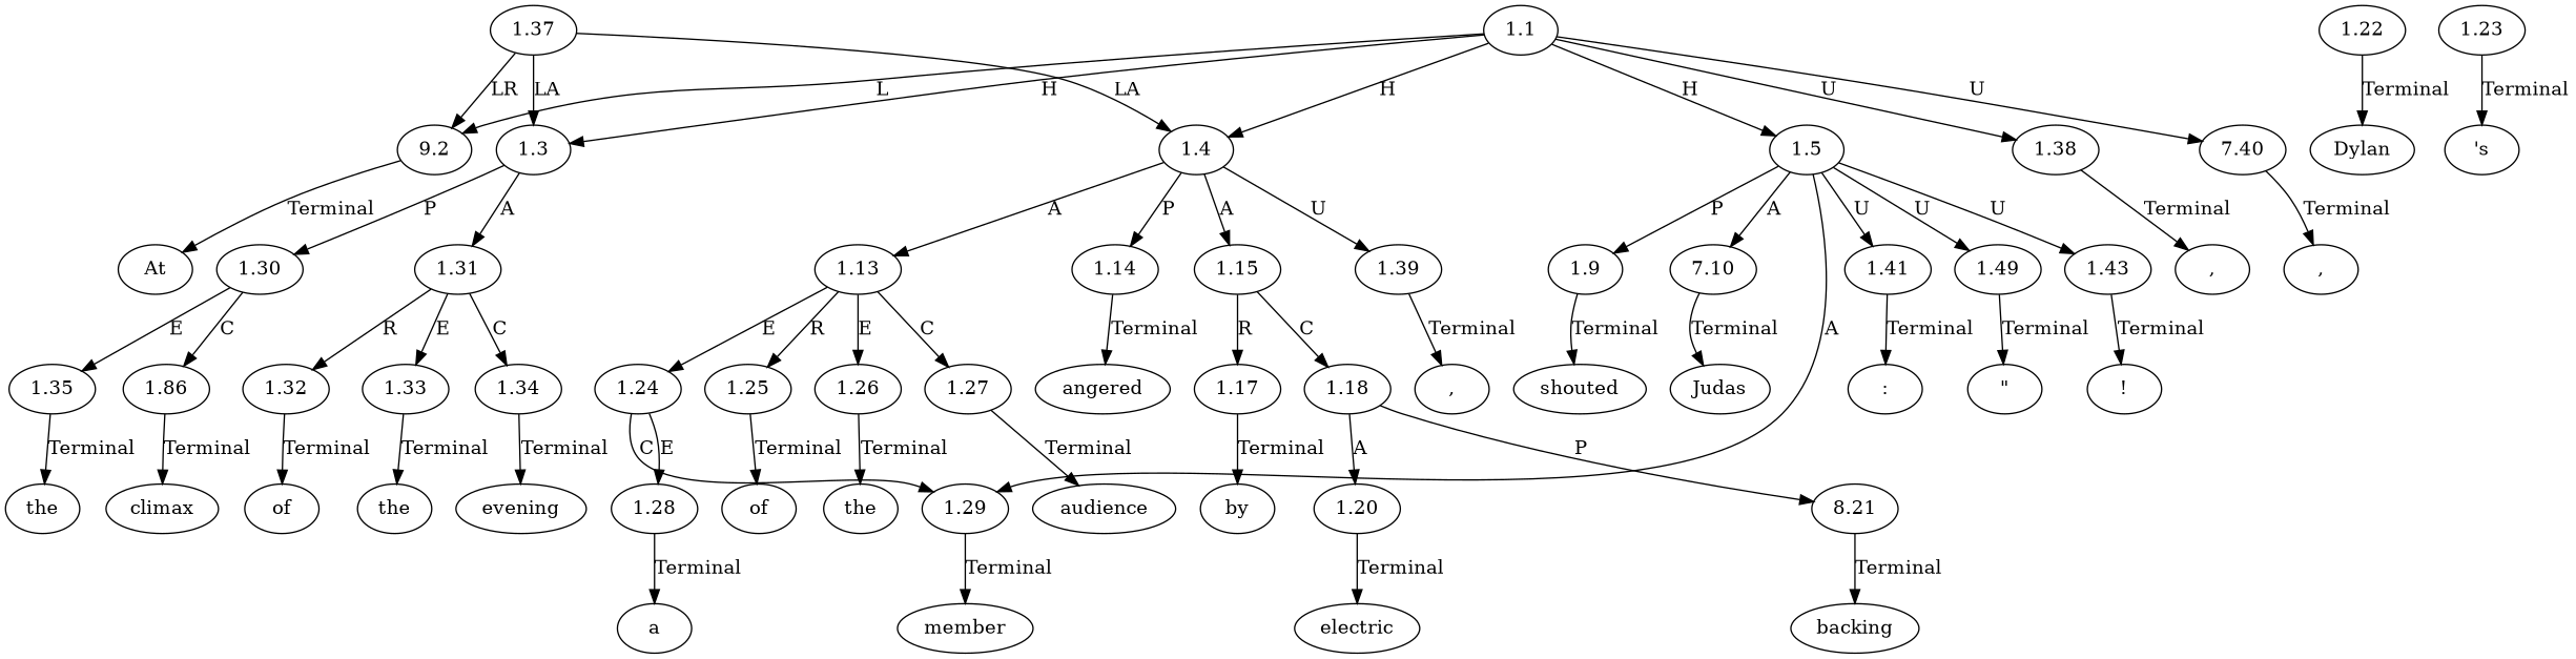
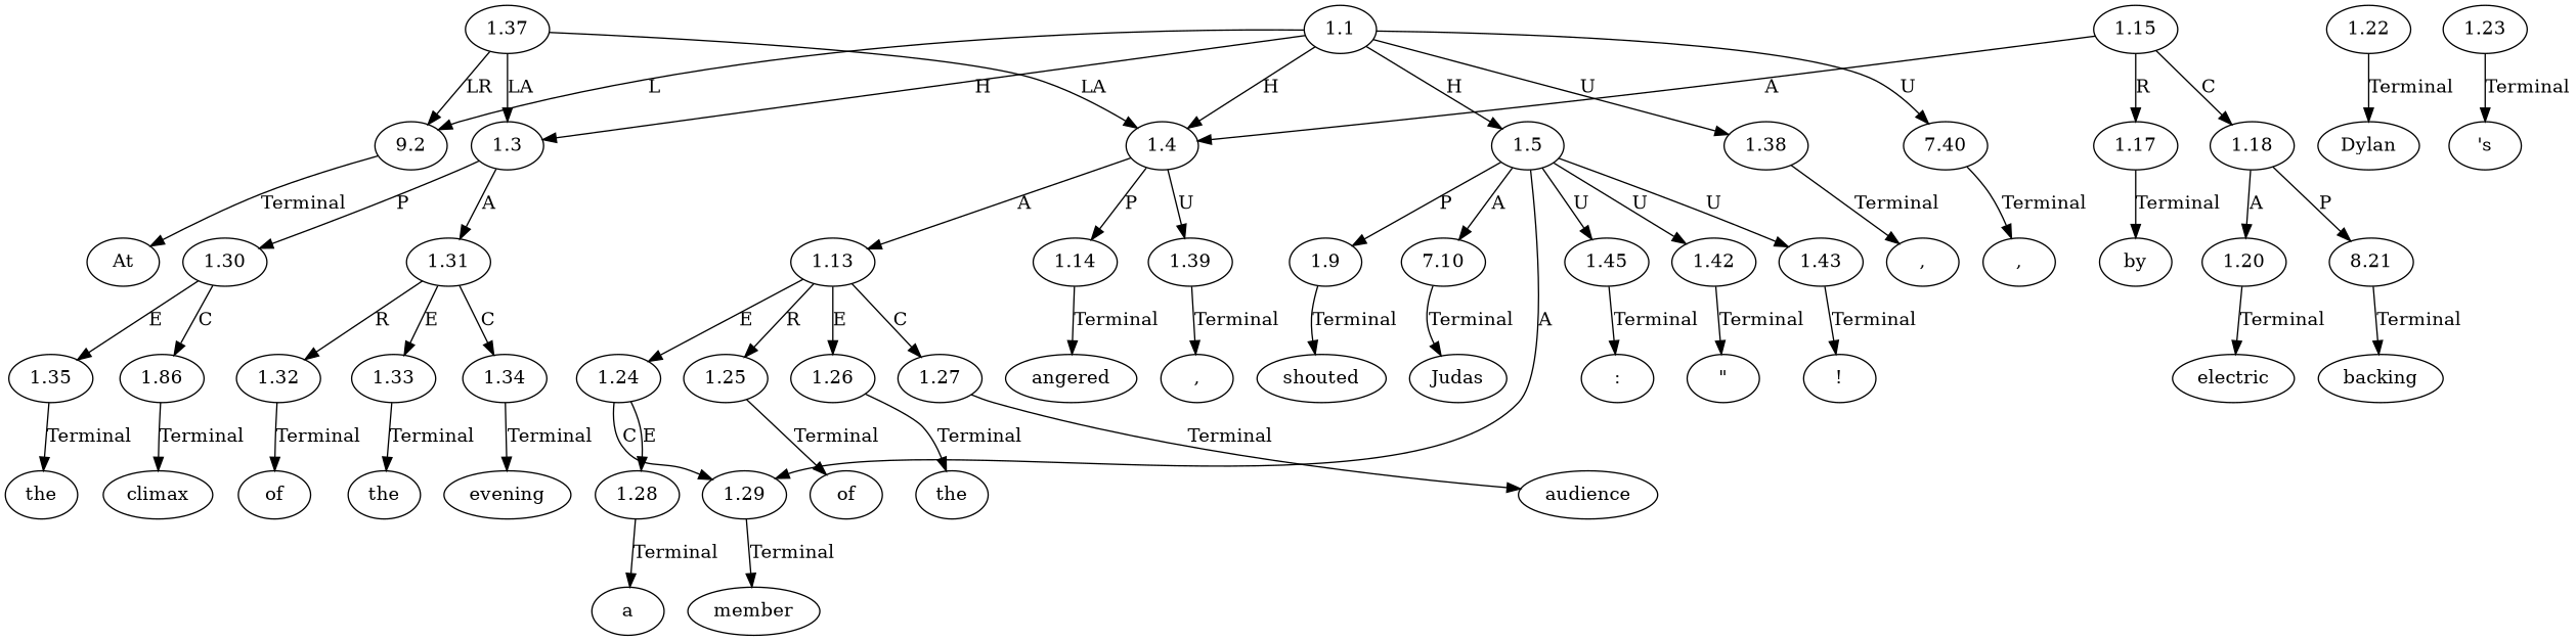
  digraph {
    node [ordering=out]
    edge [ordering=out]
    n1 [label=At]
    n2 [label=of]
    n3 [label=the]
    n4 [label=audience]
    n5 [label=","]
    n6 [label=angered]
    n7 [label=by]
    n8 [label=Dylan]
    n9 [label="'s"]
    n10 [label=electric]
    n11 [label=backing]
    n12 [label=the]
    n13 [label=","]
    n14 [label=shouted]
    n15 [label=":"]
    n16 [label="\""]
    n17 [label=Judas]
    n18 [label="!"]
    n19 [label=climax]
    n20 [label=of]
    n21 [label=the]
    n22 [label=evening]
    n23 [label=","]
    n24 [label=a]
    n25 [label=member]
    n26 [label=1.1]
    n27 [label=9.2]
    n28 [label=1.3]
    n29 [label=1.4]
    n30 [label=1.5]
    n31 [label=1.38]
    n32 [label=7.40]
    n33 [label=1.30]
    n34 [label=1.31]
    n35 [label=1.13]
    n36 [label=1.14]
    n37 [label=1.15]
    n38 [label=1.39]
    n39 [label=1.9]
    n40 [label=7.10]
    n41 [label=1.29]
-   n42 [label=1.41]
-   n43 [label=1.49]
+   n42 [label=1.45]
+   n43 [label=1.42]
    n44 [label=1.43]
    n45 [label=1.35]
    n46 [label=1.86]
    n47 [label=1.32]
    n48 [label=1.33]
    n49 [label=1.34]
    n50 [label=1.24]
    n51 [label=1.25]
    n52 [label=1.26]
    n53 [label=1.27]
    n54 [label=1.17]
    n55 [label=1.18]
    n56 [label=1.28]
    n57 [label=1.20]
    n58 [label=8.21]
    n59 [label=1.22]
    n60 [label=1.23]
    n61 [label=1.37]
    n26 -> n27 [label=L]
    n26 -> n28 [label=H]
    n26 -> n29 [label=H]
    n26 -> n30 [label=H]
    n26 -> n31 [label=U]
    n26 -> n32 [label=U]
    n27 -> n1 [label=Terminal]
    n28 -> n33 [label=P]
    n28 -> n34 [label=A]
    n29 -> n35 [label=A]
    n29 -> n36 [label=P]
-   n29 -> n37 [label=A]
+   n37 -> n29 [label=A]
    n29 -> n38 [label=U]
    n30 -> n39 [label=P]
    n30 -> n40 [label=A]
    n30 -> n41 [label=A]
    n30 -> n42 [label=U]
    n30 -> n43 [label=U]
    n30 -> n44 [label=U]
    n31 -> n23 [label=Terminal]
    n32 -> n13 [label=Terminal]
    n33 -> n45 [label=E]
    n33 -> n46 [label=C]
    n34 -> n47 [label=R]
    n34 -> n48 [label=E]
    n34 -> n49 [label=C]
    n35 -> n50 [label=E]
    n35 -> n51 [label=R]
    n35 -> n52 [label=E]
    n35 -> n53 [label=C]
    n36 -> n6 [label=Terminal]
    n37 -> n54 [label=R]
    n37 -> n55 [label=C]
    n38 -> n5 [label=Terminal]
    n39 -> n14 [label=Terminal]
    n40 -> n17 [label=Terminal]
    n41 -> n25 [label=Terminal]
    n42 -> n15 [label=Terminal]
    n43 -> n16 [label=Terminal]
    n44 -> n18 [label=Terminal]
    n45 -> n12 [label=Terminal]
    n46 -> n19 [label=Terminal]
    n47 -> n20 [label=Terminal]
    n48 -> n21 [label=Terminal]
    n49 -> n22 [label=Terminal]
    n50 -> n41 [label=C]
    n50 -> n56 [label=E]
    n51 -> n2 [label=Terminal]
    n52 -> n3 [label=Terminal]
    n53 -> n4 [label=Terminal]
    n54 -> n7 [label=Terminal]
    n55 -> n57 [label=A]
    n55 -> n58 [label=P]
    n56 -> n24 [label=Terminal]
    n57 -> n10 [label=Terminal]
    n58 -> n11 [label=Terminal]
    n59 -> n8 [label=Terminal]
    n60 -> n9 [label=Terminal]
    n61 -> n27 [label=LR]
    n61 -> n28 [label=LA]
    n61 -> n29 [label=LA]
  }
